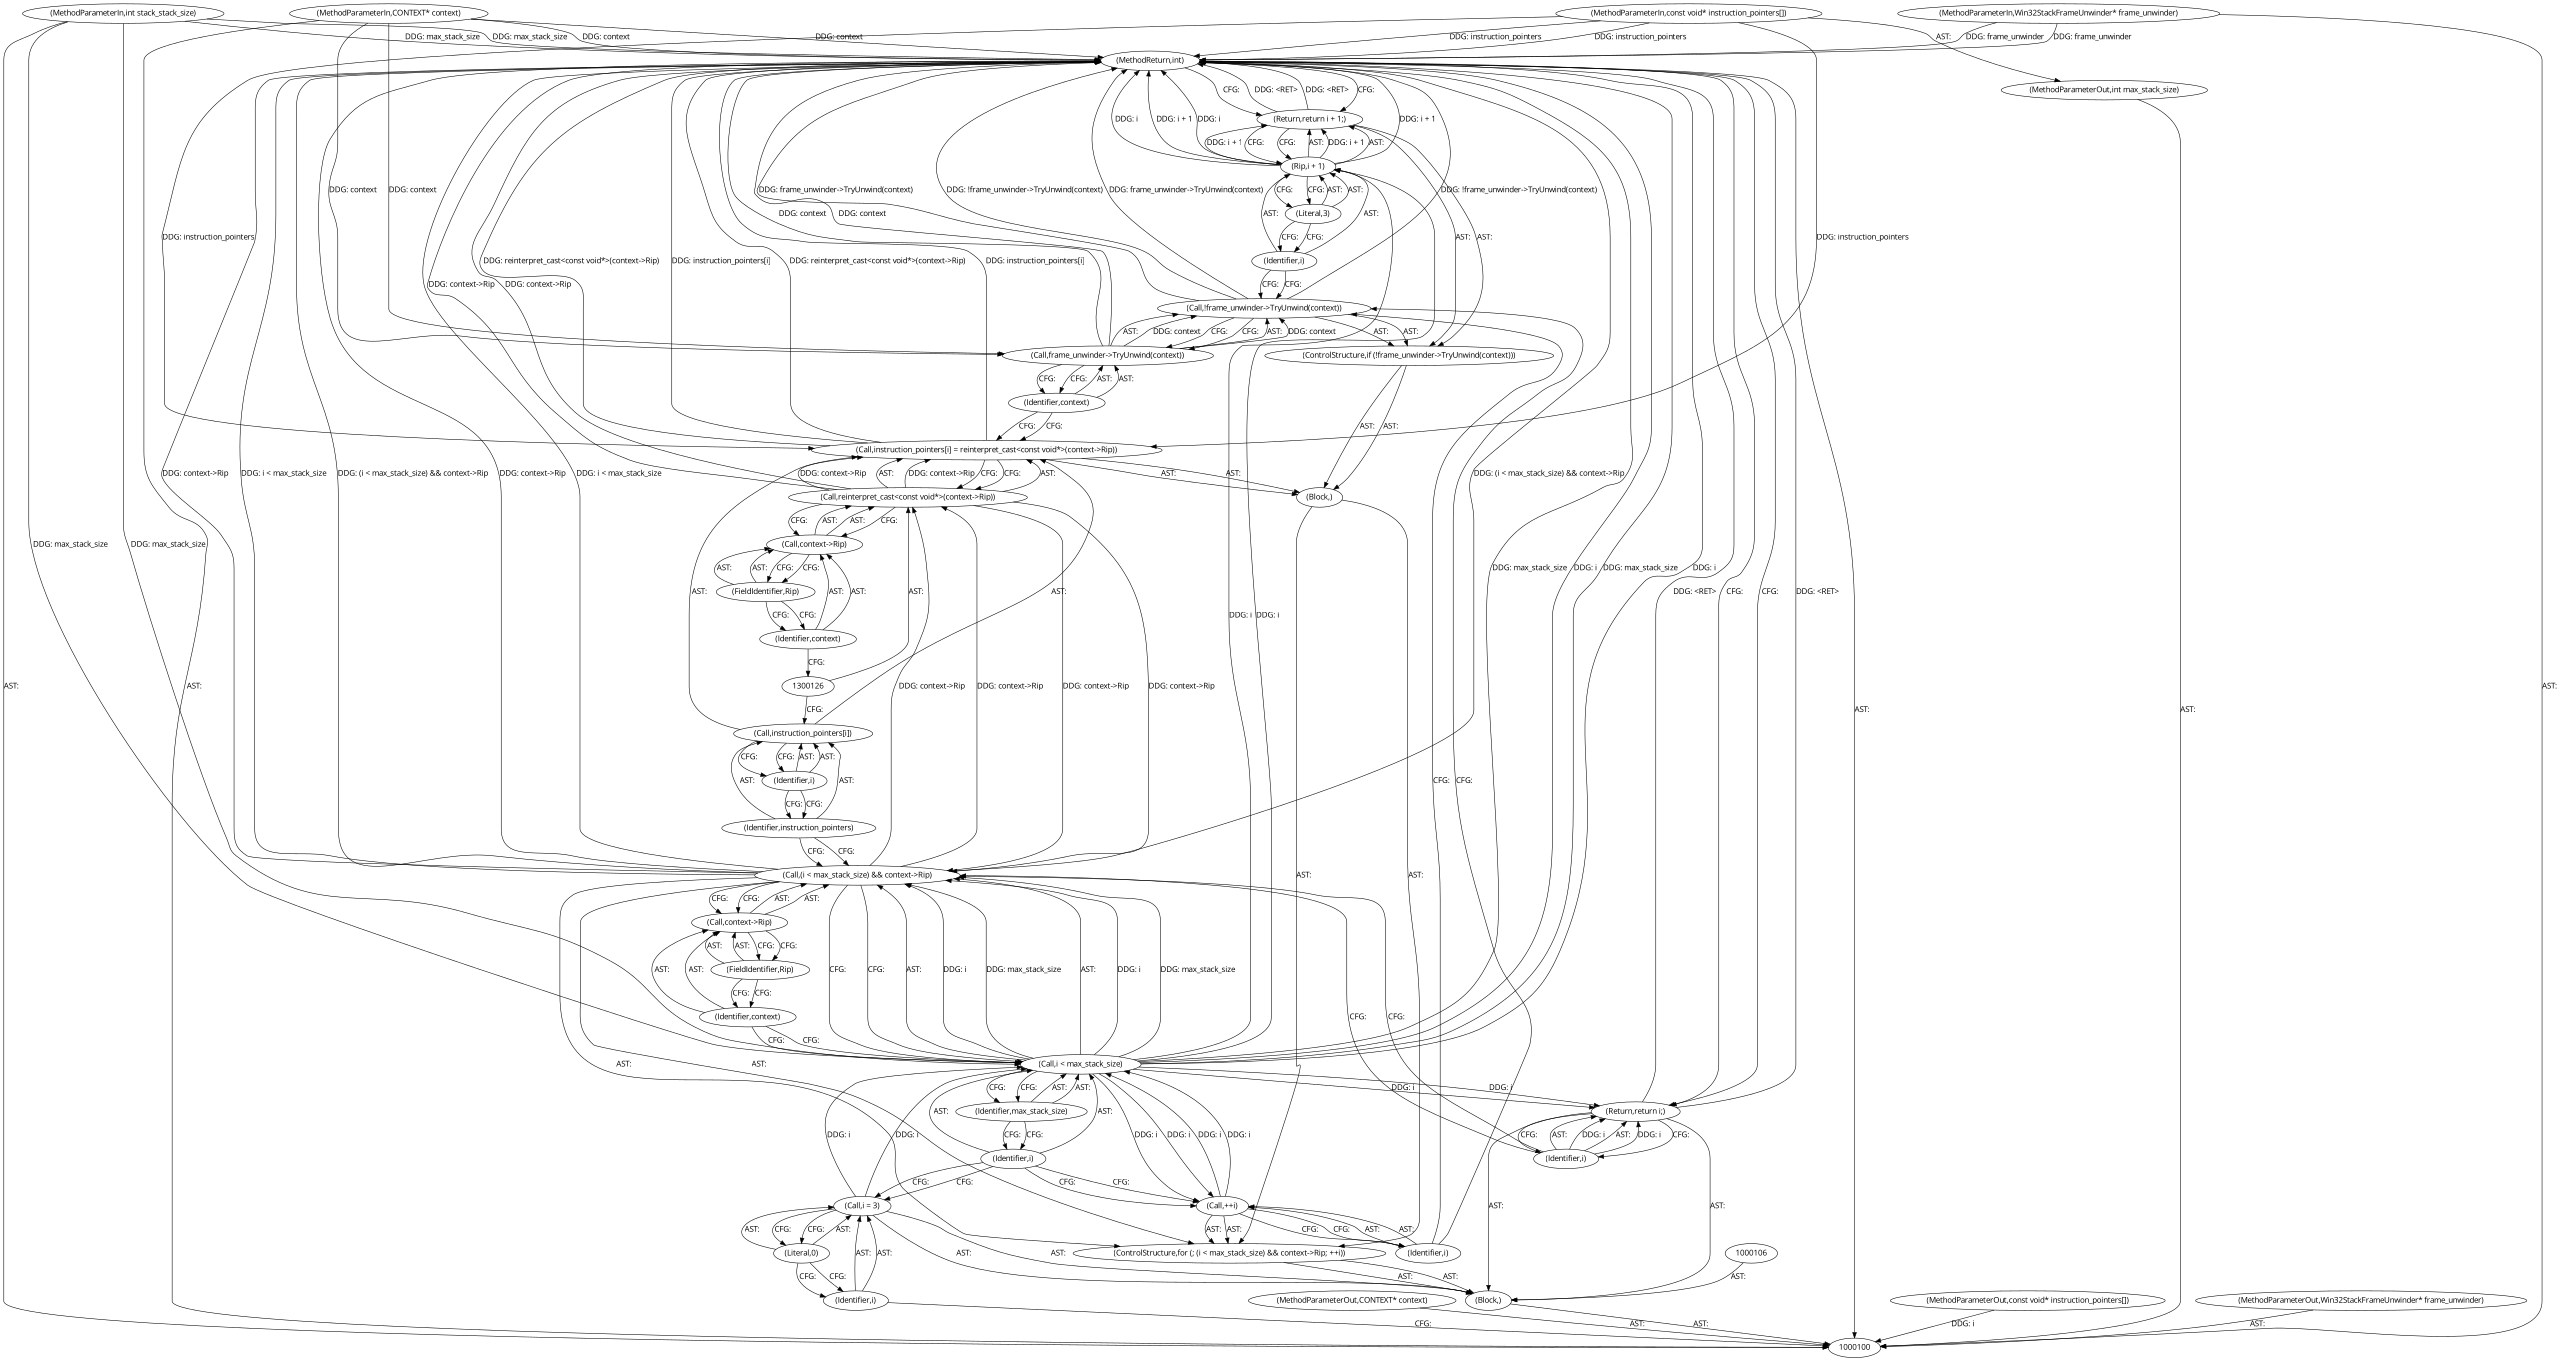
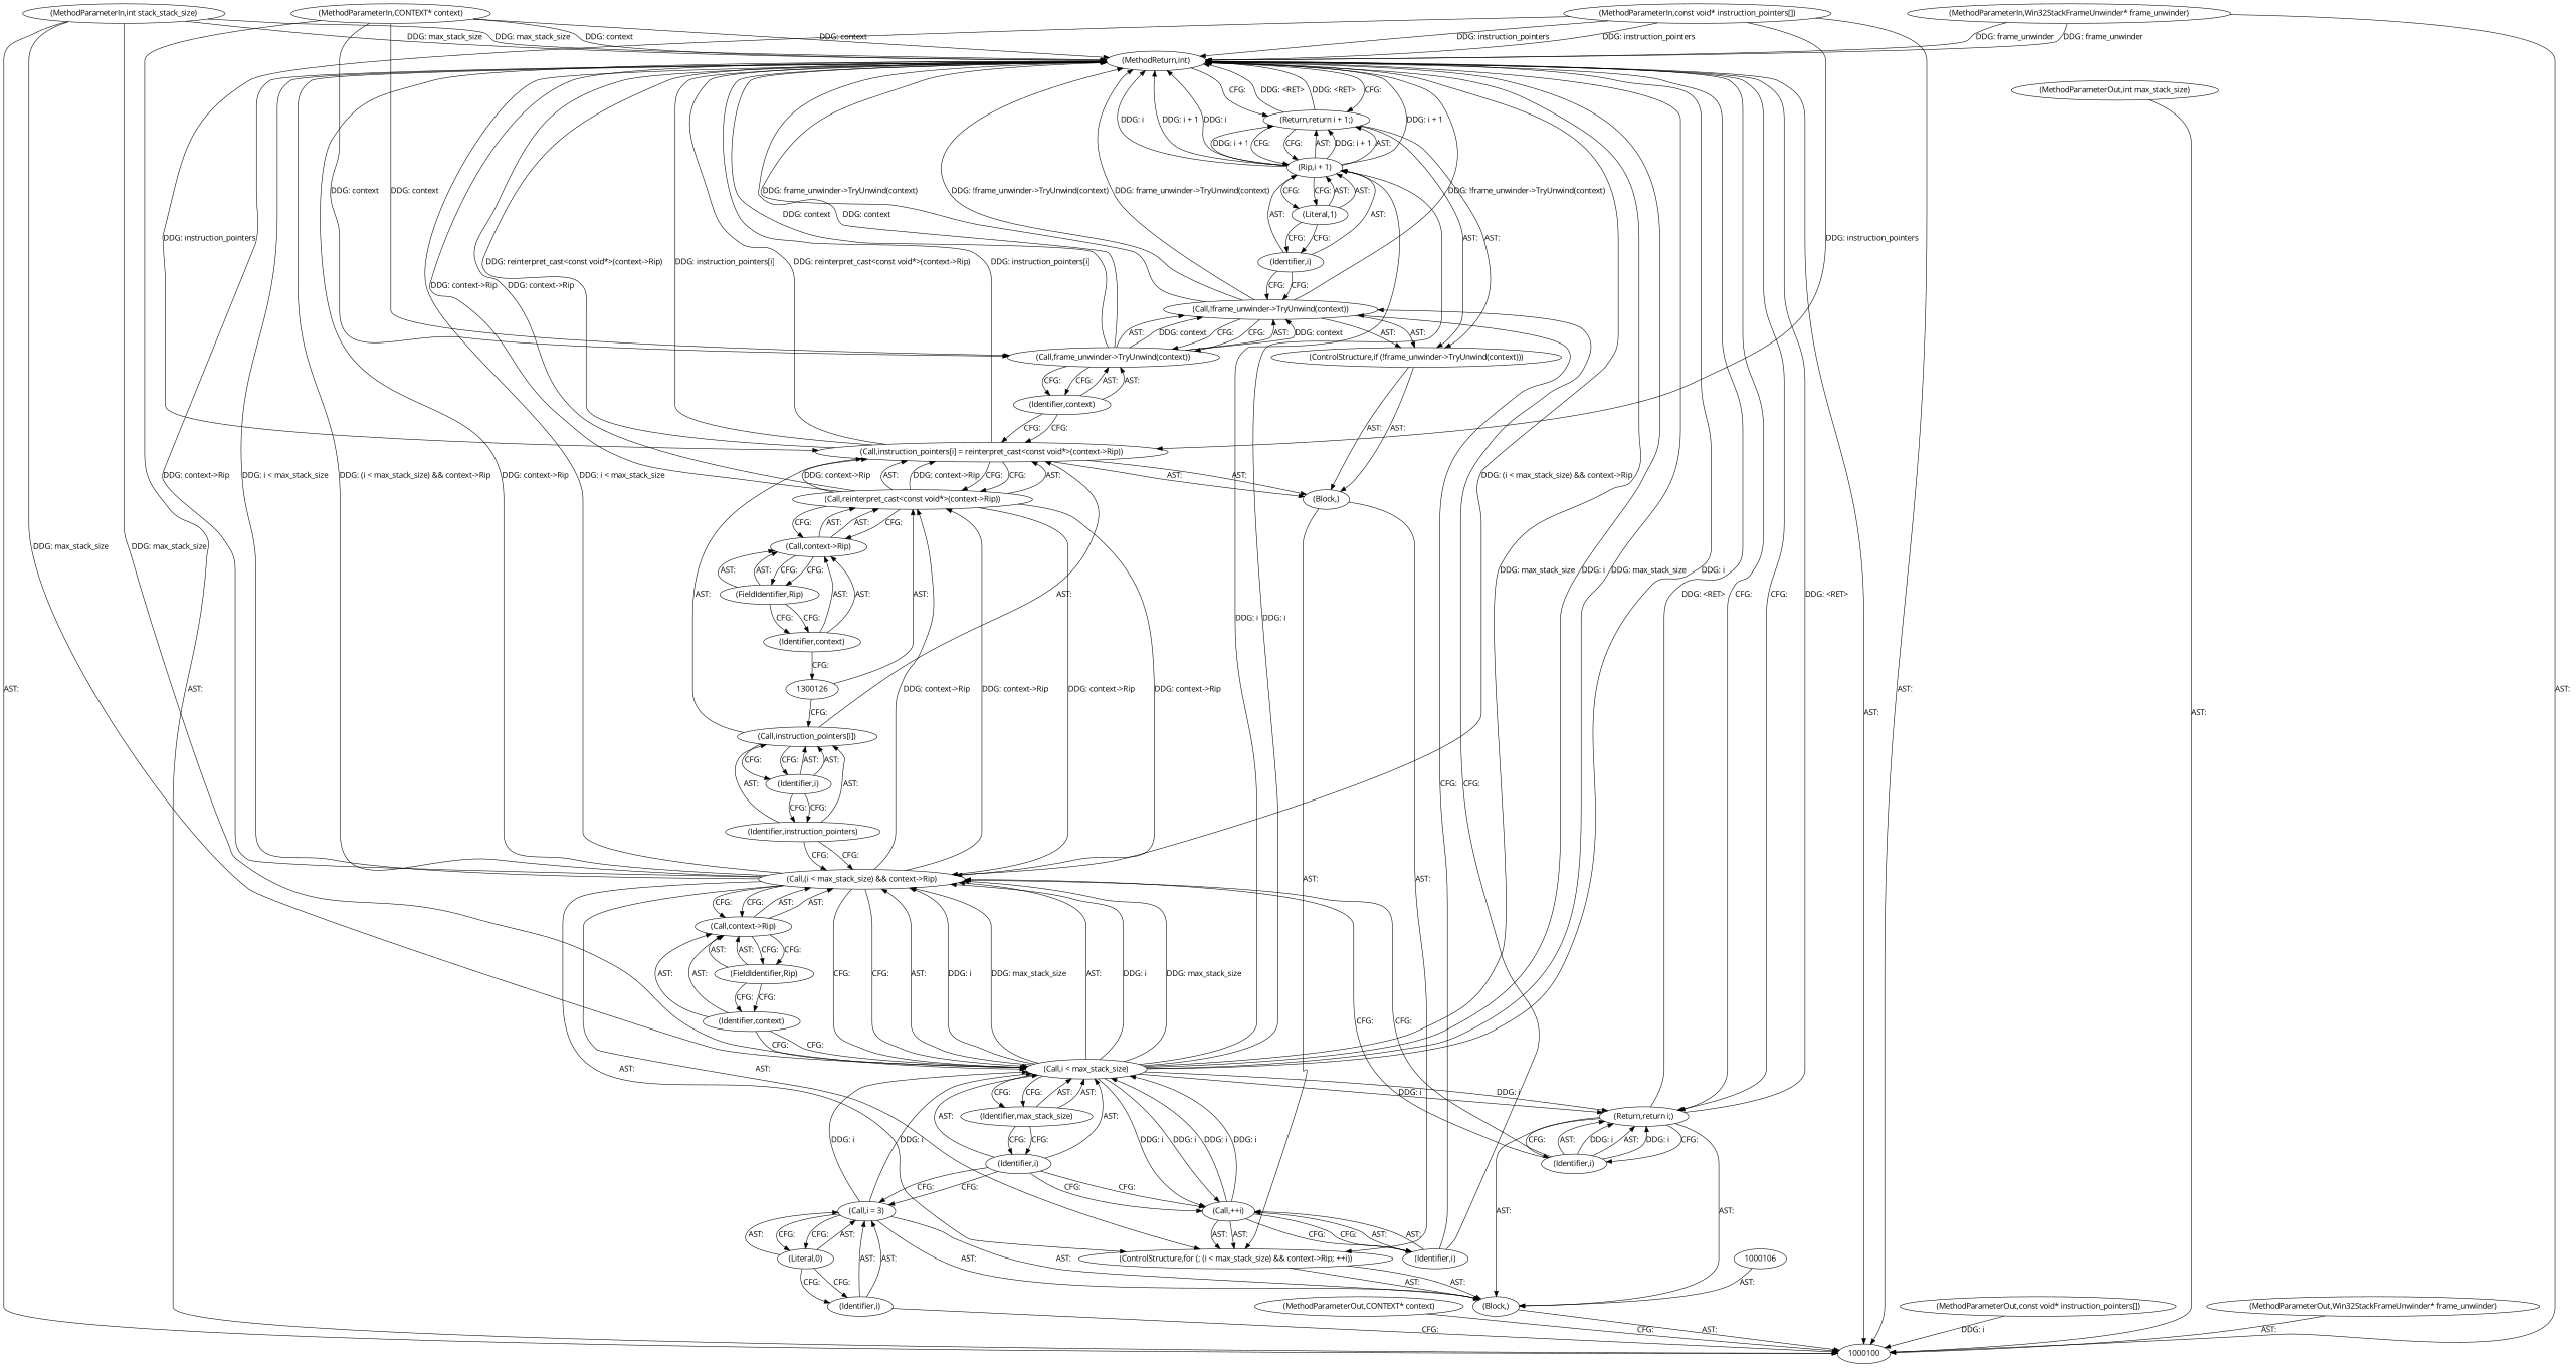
  digraph {
    fontname="Open Sans"
    node [fontname="Open Sans"]
    edge [fontname="Open Sans"]
    n1 [label="(MethodReturn,int)"]
    n2 [label="(Return,return i + 1;)"]
    n3 [label="(Return,return i;)"]
    1000100
    n5 [label="(Rip,i + 1)"]
    n6 [label="(ControlStructure,if (!frame_unwinder->TryUnwind(context)))"]
    n7 [label="(Identifier,i)"]
    n8 [label="(Block,)"]
    n9 [label="(MethodParameterIn,CONTEXT* context)"]
    n10 [label="(Call,frame_unwinder->TryUnwind(context))"]
    n11 [label="(Call,!frame_unwinder->TryUnwind(context))"]
    n12 [label="(Identifier,context)"]
    n13 [label="(MethodParameterOut,CONTEXT* context)"]
-   n14 [label="(Literal,3)"]
+   n14 [label="(Literal,1)"]
    n15 [label="(Identifier,i)"]
    n16 [label="(Block,)"]
    n17 [label="(Call,(i < max_stack_size) && context->Rip)"]
    n18 [label="(Call,i < max_stack_size)"]
    n19 [label="(ControlStructure,for (; (i < max_stack_size) && context->Rip; ++i))"]
    n20 [label="(Call,context->Rip)"]
    n21 [label="(Call,reinterpret_cast<const void*>(context->Rip))"]
    n22 [label="(MethodParameterIn,int stack_stack_size)"]
    n23 [label="(Identifier,max_stack_size)"]
    n24 [label="(Call,++i)"]
    n25 [label="(MethodParameterOut,int max_stack_size)"]
    n26 [label="(MethodParameterIn,const void* instruction_pointers[])"]
    n27 [label="(Call,instruction_pointers[i] = reinterpret_cast<const void*>(context->Rip))"]
    n28 [label="(MethodParameterOut,const void* instruction_pointers[])"]
    n29 [label="(MethodParameterIn,Win32StackFrameUnwinder* frame_unwinder)"]
    n30 [label="(MethodParameterOut,Win32StackFrameUnwinder* frame_unwinder)"]
    n31 [label="(Literal,0)"]
    n32 [label="(Call,i = 3)"]
    n33 [label="(Identifier,i)"]
    n34 [label="(FieldIdentifier,Rip)"]
    n35 [label="(Call,context->Rip)"]
    n36 [label="(Identifier,i)"]
    n37 [label="(Identifier,i)"]
    n38 [label="(Identifier,context)"]
    n39 [label="(Identifier,i)"]
    n40 [label="(Call,instruction_pointers[i])"]
    n41 [label="(Identifier,instruction_pointers)"]
    n42 [label="(FieldIdentifier,Rip)"]
    n43 [label="(Identifier,context)"]
    n44 [label=1300126]
    1000106
    n1 -> n2 [label="CFG: "]
    n1 -> n2 [label="CFG: "]
    n1 -> n3 [label="CFG: "]
    n1 -> n3 [label="CFG: "]
    n1 -> 1000100 [label="AST: "]
    n2 -> n1 [label="DDG: <RET>"]
    n2 -> n1 [label="DDG: <RET>"]
    n2 -> n5 [label="CFG: "]
    n2 -> n5 [label="CFG: "]
    n2 -> n6 [label="AST: "]
    n2 -> n6 [label="AST: "]
    n3 -> n1 [label="DDG: <RET>"]
    n3 -> n1 [label="DDG: <RET>"]
    n3 -> n7 [label="CFG: "]
    n3 -> n7 [label="CFG: "]
    n3 -> n8 [label="AST: "]
    n3 -> n8 [label="AST: "]
    n5 -> n1 [label="DDG: i + 1"]
    n5 -> n1 [label="DDG: i"]
    n5 -> n1 [label="DDG: i + 1"]
    n5 -> n1 [label="DDG: i"]
    n5 -> n2 [label="AST: "]
    n5 -> n2 [label="DDG: i + 1"]
    n5 -> n2 [label="AST: "]
    n5 -> n2 [label="DDG: i + 1"]
    n5 -> n14 [label="CFG: "]
    n5 -> n14 [label="CFG: "]
    n6 -> n16 [label="AST: "]
    n6 -> n16 [label="AST: "]
    n7 -> n3 [label="AST: "]
    n7 -> n3 [label="DDG: i"]
    n7 -> n3 [label="AST: "]
    n7 -> n3 [label="DDG: i"]
    n7 -> n17 [label="CFG: "]
    n7 -> n17 [label="CFG: "]
    n8 -> 1000100 [label="AST: "]
    n9 -> n1 [label="DDG: context"]
    n9 -> n1 [label="DDG: context"]
    n9 -> 1000100 [label="AST: "]
    n9 -> n10 [label="DDG: context"]
    n9 -> n10 [label="DDG: context"]
    n10 -> n1 [label="DDG: context"]
    n10 -> n1 [label="DDG: context"]
    n10 -> n11 [label="AST: "]
    n10 -> n11 [label="DDG: context"]
    n10 -> n11 [label="AST: "]
    n10 -> n11 [label="DDG: context"]
    n10 -> n12 [label="CFG: "]
    n10 -> n12 [label="CFG: "]
    n11 -> n1 [label="DDG: frame_unwinder->TryUnwind(context)"]
    n11 -> n1 [label="DDG: !frame_unwinder->TryUnwind(context)"]
    n11 -> n1 [label="DDG: frame_unwinder->TryUnwind(context)"]
    n11 -> n1 [label="DDG: !frame_unwinder->TryUnwind(context)"]
    n11 -> n6 [label="AST: "]
    n11 -> n6 [label="AST: "]
    n11 -> n10 [label="CFG: "]
    n11 -> n10 [label="CFG: "]
    n12 -> n10 [label="AST: "]
    n12 -> n10 [label="AST: "]
    n12 -> n27 [label="CFG: "]
    n12 -> n27 [label="CFG: "]
-   n13 -> 1000100 [label="AST: "]
+   n13 -> 1000100 [label="CFG: "]
    n14 -> n5 [label="AST: "]
    n14 -> n5 [label="AST: "]
    n14 -> n15 [label="CFG: "]
    n14 -> n15 [label="CFG: "]
    n15 -> n5 [label="AST: "]
    n15 -> n5 [label="AST: "]
    n15 -> n11 [label="CFG: "]
    n15 -> n11 [label="CFG: "]
    n16 -> n19 [label="AST: "]
    n16 -> n19 [label="AST: "]
    n17 -> n1 [label="DDG: (i < max_stack_size) && context->Rip"]
    n17 -> n1 [label="DDG: context->Rip"]
    n17 -> n1 [label="DDG: i < max_stack_size"]
    n17 -> n1 [label="DDG: (i < max_stack_size) && context->Rip"]
    n17 -> n1 [label="DDG: context->Rip"]
    n17 -> n1 [label="DDG: i < max_stack_size"]
    n17 -> n18 [label="CFG: "]
    n17 -> n18 [label="CFG: "]
    n17 -> n19 [label="AST: "]
    n17 -> n19 [label="AST: "]
    n17 -> n20 [label="CFG: "]
    n17 -> n20 [label="CFG: "]
    n17 -> n21 [label="DDG: context->Rip"]
    n17 -> n21 [label="DDG: context->Rip"]
    n18 -> n1 [label="DDG: max_stack_size"]
    n18 -> n1 [label="DDG: i"]
    n18 -> n1 [label="DDG: max_stack_size"]
    n18 -> n1 [label="DDG: i"]
    n18 -> n3 [label="DDG: i"]
    n18 -> n3 [label="DDG: i"]
    n18 -> n5 [label="DDG: i"]
    n18 -> n5 [label="DDG: i"]
    n18 -> n17 [label="AST: "]
    n18 -> n17 [label="DDG: i"]
    n18 -> n17 [label="DDG: max_stack_size"]
    n18 -> n17 [label="AST: "]
    n18 -> n17 [label="DDG: i"]
    n18 -> n17 [label="DDG: max_stack_size"]
    n18 -> n23 [label="CFG: "]
    n18 -> n23 [label="CFG: "]
    n18 -> n24 [label="DDG: i"]
    n18 -> n24 [label="DDG: i"]
    n19 -> n8 [label="AST: "]
    n19 -> n8 [label="AST: "]
    n20 -> n17 [label="AST: "]
    n20 -> n17 [label="AST: "]
    n20 -> n34 [label="CFG: "]
    n20 -> n34 [label="CFG: "]
    n21 -> n1 [label="DDG: context->Rip"]
    n21 -> n1 [label="DDG: context->Rip"]
    n21 -> n17 [label="DDG: context->Rip"]
    n21 -> n17 [label="DDG: context->Rip"]
    n21 -> n27 [label="AST: "]
    n21 -> n27 [label="DDG: context->Rip"]
    n21 -> n27 [label="AST: "]
    n21 -> n27 [label="DDG: context->Rip"]
    n21 -> n35 [label="CFG: "]
    n21 -> n35 [label="CFG: "]
    n22 -> n1 [label="DDG: max_stack_size"]
    n22 -> n1 [label="DDG: max_stack_size"]
    n22 -> 1000100 [label="AST: "]
    n22 -> n18 [label="DDG: max_stack_size"]
    n22 -> n18 [label="DDG: max_stack_size"]
    n23 -> n18 [label="AST: "]
    n23 -> n18 [label="AST: "]
    n23 -> n36 [label="CFG: "]
    n23 -> n36 [label="CFG: "]
    n24 -> n18 [label="DDG: i"]
    n24 -> n18 [label="DDG: i"]
    n24 -> n19 [label="AST: "]
    n24 -> n19 [label="AST: "]
    n24 -> n37 [label="CFG: "]
    n24 -> n37 [label="CFG: "]
    n25 -> 1000100 [label="AST: "]
    n26 -> n1 [label="DDG: instruction_pointers"]
    n26 -> n1 [label="DDG: instruction_pointers"]
-   n26 -> n25 [label="AST: "]
+   n26 -> 1000100 [label="AST: "]
    n26 -> n27 [label="DDG: instruction_pointers"]
    n26 -> n27 [label="DDG: instruction_pointers"]
    n27 -> n1 [label="DDG: reinterpret_cast<const void*>(context->Rip)"]
    n27 -> n1 [label="DDG: instruction_pointers[i]"]
    n27 -> n1 [label="DDG: reinterpret_cast<const void*>(context->Rip)"]
    n27 -> n1 [label="DDG: instruction_pointers[i]"]
    n27 -> n16 [label="AST: "]
    n27 -> n16 [label="AST: "]
    n27 -> n21 [label="CFG: "]
    n27 -> n21 [label="CFG: "]
    n28 -> 1000100 [label="DDG: i"]
    n29 -> n1 [label="DDG: frame_unwinder"]
    n29 -> n1 [label="DDG: frame_unwinder"]
    n29 -> 1000100 [label="AST: "]
    n30 -> 1000100 [label="AST: "]
    n31 -> n32 [label="AST: "]
    n31 -> n32 [label="AST: "]
    n31 -> n33 [label="CFG: "]
    n31 -> n33 [label="CFG: "]
    n32 -> n8 [label="AST: "]
    n32 -> n8 [label="AST: "]
    n32 -> n18 [label="DDG: i"]
    n32 -> n18 [label="DDG: i"]
    n32 -> n31 [label="CFG: "]
    n32 -> n31 [label="CFG: "]
    n33 -> 1000100 [label="CFG: "]
    n33 -> n32 [label="AST: "]
    n33 -> n32 [label="AST: "]
    n34 -> n20 [label="AST: "]
    n34 -> n20 [label="AST: "]
    n34 -> n38 [label="CFG: "]
    n34 -> n38 [label="CFG: "]
    n35 -> n21 [label="AST: "]
    n35 -> n21 [label="AST: "]
    n35 -> n42 [label="CFG: "]
    n35 -> n42 [label="CFG: "]
    n36 -> n18 [label="AST: "]
    n36 -> n18 [label="AST: "]
    n36 -> n24 [label="CFG: "]
    n36 -> n24 [label="CFG: "]
    n36 -> n32 [label="CFG: "]
    n36 -> n32 [label="CFG: "]
    n37 -> n11 [label="CFG: "]
    n37 -> n11 [label="CFG: "]
    n37 -> n24 [label="AST: "]
    n37 -> n24 [label="AST: "]
    n38 -> n18 [label="CFG: "]
    n38 -> n18 [label="CFG: "]
    n38 -> n20 [label="AST: "]
    n38 -> n20 [label="AST: "]
    n39 -> n40 [label="AST: "]
    n39 -> n40 [label="AST: "]
    n39 -> n41 [label="CFG: "]
    n39 -> n41 [label="CFG: "]
    n40 -> n27 [label="AST: "]
    n40 -> n27 [label="AST: "]
    n40 -> n39 [label="CFG: "]
    n40 -> n39 [label="CFG: "]
    n41 -> n17 [label="CFG: "]
    n41 -> n17 [label="CFG: "]
    n41 -> n40 [label="AST: "]
    n41 -> n40 [label="AST: "]
    n42 -> n35 [label="AST: "]
    n42 -> n35 [label="AST: "]
    n42 -> n43 [label="CFG: "]
    n42 -> n43 [label="CFG: "]
    n43 -> n35 [label="AST: "]
    n43 -> n35 [label="AST: "]
    n43 -> n44 [label="CFG: "]
    n44 -> n21 [label="AST: "]
    n44 -> n40 [label="CFG: "]
    1000106 -> n8 [label="AST: "]
  }
